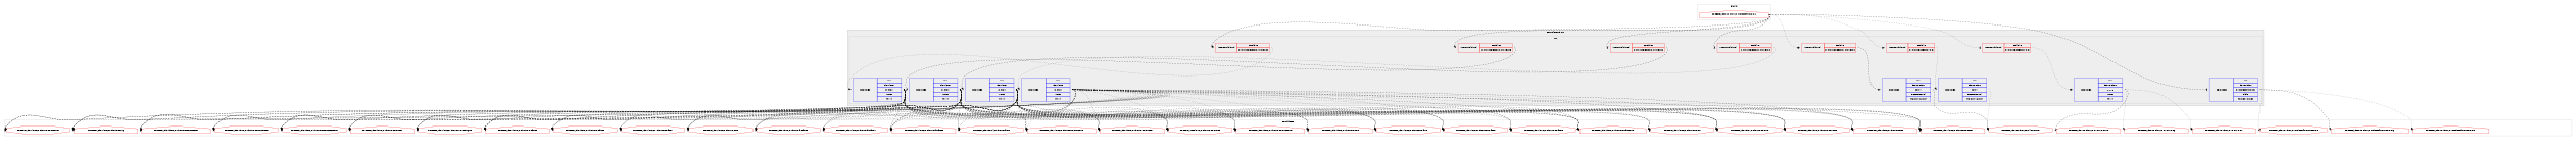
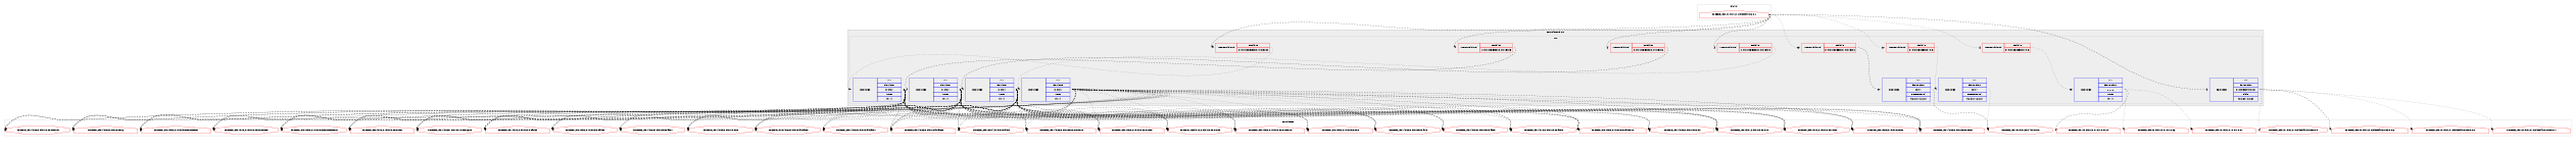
  digraph {
    compound=true
    concentrate=true
    fontname=Helvetica
    fontsize=10
    newrank=true
    rankdir=TB
    ranksep=1.5
    node [color=red fontname=Helvetica fontsize=10 shape=house]
    edge [arrowhead=diamond headport=w style=dotted tailport=e weight=100]
    n1 [label="portage://dev-python/pyproject-fmt-2.1.4" width=4]
    n2 [color=blue label=<<TABLE BORDER="0" CELLBORDER="1" CELLSPACING="0" CELLPADDING="4" WIDTH="220"><TR><TD ROWSPAN="6" CELLPADDING="30">pack_dep</TD></TR><TR><TD WIDTH="110">run</TD></TR><TR><TD>dev-python</TD></TR><TR><TD>pypy3</TD></TR><TR><TD>none</TD></TR><TR><TD>[[],,,,]</TD></TR></TABLE>> shape=none]
    n3 [label=<<TABLE BORDER="0" CELLBORDER="1" CELLSPACING="0" CELLPADDING="4"><TR><TD ROWSPAN="3" CELLPADDING="10">use_conditional</TD></TR><TR><TD>positive</TD></TR><TR><TD>python_targets_pypy3</TD></TR></TABLE>> shape=none]
    n4 [color=blue label=<<TABLE BORDER="0" CELLBORDER="1" CELLSPACING="0" CELLPADDING="4" WIDTH="220"><TR><TD ROWSPAN="6" CELLPADDING="30">pack_dep</TD></TR><TR><TD WIDTH="110">run</TD></TR><TR><TD>dev-python</TD></TR><TR><TD>tomli</TD></TR><TR><TD>greaterequal</TD></TR><TR><TD>[[2,0,1],,,2.0.1]</TD></TR></TABLE>> shape=none]
    n5 [label=<<TABLE BORDER="0" CELLBORDER="1" CELLSPACING="0" CELLPADDING="4"><TR><TD ROWSPAN="3" CELLPADDING="10">use_conditional</TD></TR><TR><TD>positive</TD></TR><TR><TD>python_targets_pypy3</TD></TR></TABLE>> shape=none]
    n6 [color=blue label=<<TABLE BORDER="0" CELLBORDER="1" CELLSPACING="0" CELLPADDING="4" WIDTH="220"><TR><TD ROWSPAN="6" CELLPADDING="30">pack_dep</TD></TR><TR><TD WIDTH="110">run</TD></TR><TR><TD>dev-lang</TD></TR><TR><TD>python</TD></TR><TR><TD>none</TD></TR><TR><TD>[[],,,,]</TD></TR></TABLE>> shape=none]
    n7 [label=<<TABLE BORDER="0" CELLBORDER="1" CELLSPACING="0" CELLPADDING="4"><TR><TD ROWSPAN="3" CELLPADDING="10">use_conditional</TD></TR><TR><TD>positive</TD></TR><TR><TD>python_targets_python3_10</TD></TR></TABLE>> shape=none]
    n8 [color=blue label=<<TABLE BORDER="0" CELLBORDER="1" CELLSPACING="0" CELLPADDING="4" WIDTH="220"><TR><TD ROWSPAN="6" CELLPADDING="30">pack_dep</TD></TR><TR><TD WIDTH="110">run</TD></TR><TR><TD>dev-python</TD></TR><TR><TD>tomli</TD></TR><TR><TD>greaterequal</TD></TR><TR><TD>[[2,0,1],,,2.0.1]</TD></TR></TABLE>> shape=none]
    n9 [label=<<TABLE BORDER="0" CELLBORDER="1" CELLSPACING="0" CELLPADDING="4"><TR><TD ROWSPAN="3" CELLPADDING="10">use_conditional</TD></TR><TR><TD>positive</TD></TR><TR><TD>python_targets_python3_10</TD></TR></TABLE>> shape=none]
    n10 [color=blue label=<<TABLE BORDER="0" CELLBORDER="1" CELLSPACING="0" CELLPADDING="4" WIDTH="220"><TR><TD ROWSPAN="6" CELLPADDING="30">pack_dep</TD></TR><TR><TD WIDTH="110">run</TD></TR><TR><TD>dev-lang</TD></TR><TR><TD>python</TD></TR><TR><TD>none</TD></TR><TR><TD>[[],,,,]</TD></TR></TABLE>> shape=none]
    n11 [label=<<TABLE BORDER="0" CELLBORDER="1" CELLSPACING="0" CELLPADDING="4"><TR><TD ROWSPAN="3" CELLPADDING="10">use_conditional</TD></TR><TR><TD>positive</TD></TR><TR><TD>python_targets_python3_11</TD></TR></TABLE>> shape=none]
    n12 [color=blue label=<<TABLE BORDER="0" CELLBORDER="1" CELLSPACING="0" CELLPADDING="4" WIDTH="220"><TR><TD ROWSPAN="6" CELLPADDING="30">pack_dep</TD></TR><TR><TD WIDTH="110">run</TD></TR><TR><TD>dev-lang</TD></TR><TR><TD>python</TD></TR><TR><TD>none</TD></TR><TR><TD>[[],,,,]</TD></TR></TABLE>> shape=none]
    n13 [label=<<TABLE BORDER="0" CELLBORDER="1" CELLSPACING="0" CELLPADDING="4"><TR><TD ROWSPAN="3" CELLPADDING="10">use_conditional</TD></TR><TR><TD>positive</TD></TR><TR><TD>python_targets_python3_12</TD></TR></TABLE>> shape=none]
    n14 [color=blue label=<<TABLE BORDER="0" CELLBORDER="1" CELLSPACING="0" CELLPADDING="4" WIDTH="220"><TR><TD ROWSPAN="6" CELLPADDING="30">pack_dep</TD></TR><TR><TD WIDTH="110">run</TD></TR><TR><TD>dev-lang</TD></TR><TR><TD>python</TD></TR><TR><TD>none</TD></TR><TR><TD>[[],,,,]</TD></TR></TABLE>> shape=none]
    n15 [label=<<TABLE BORDER="0" CELLBORDER="1" CELLSPACING="0" CELLPADDING="4"><TR><TD ROWSPAN="3" CELLPADDING="10">use_conditional</TD></TR><TR><TD>positive</TD></TR><TR><TD>python_targets_python3_13</TD></TR></TABLE>> shape=none]
    n16 [color=blue label=<<TABLE BORDER="0" CELLBORDER="1" CELLSPACING="0" CELLPADDING="4" WIDTH="220"><TR><TD ROWSPAN="6" CELLPADDING="30">pack_dep</TD></TR><TR><TD WIDTH="110">run</TD></TR><TR><TD>dev-python</TD></TR><TR><TD>pyproject-fmt-rust</TD></TR><TR><TD>tilde</TD></TR><TR><TD>[[1,1,5],,,1.1.5]</TD></TR></TABLE>> shape=none]
    n17 [label="portage://dev-python/pypy3-7.3.17-r1" width=4]
    n18 [label="portage://dev-python/pypy3-7.3.17" width=4]
    n19 [label="portage://dev-python/pypy3-7.3.16" width=4]
    n20 [label="portage://dev-python/tomli-2.0.1-r1" shape=octagon width=4]
    n21 [label="portage://dev-lang/python-3.13.0_rc2" width=4]
    n22 [label="portage://dev-lang/python-3.13.0_rc1_p3-r1" shape=octagon width=4]
    n23 [label="portage://dev-lang/python-3.13.0_rc1_p3" shape=octagon width=4]
    n24 [label="portage://dev-lang/python-3.13.0_rc1_p2" width=4]
    n25 [label="portage://dev-lang/python-3.12.6" width=4]
    n26 [label="portage://dev-lang/python-3.12.5_p1-r1" shape=octagon width=4]
    n27 [label="portage://dev-lang/python-3.12.5_p1" width=4]
    n28 [label="portage://dev-lang/python-3.12.5" width=4]
    n29 [label="portage://dev-lang/python-3.12.4_p3" shape=octagon width=4]
    n30 [label="portage://dev-dev/python-3.12.3-r1" shape=octagon width=4]
    n31 [label="portage://dev-lang/python-3.11.10" shape=octagon width=4]
    n32 [label="portage://dev-lang/python-3.11.9_p2-r1" width=4]
    n33 [label="portage://dev-lang/python-3.11.9_p2" shape=octagon width=4]
    n34 [label="portage://dev-lang/python-3.11.9_p1" shape=octagon width=4]
    n35 [label="portage://dev-lang/python-3.11.9-r1" shape=octagon width=4]
    n36 [label="portage://dev-lang/python-3.10.15" width=4]
    n37 [label="portage://dev-lang/python-3.10.14_p3-r1" width=4]
    n38 [label="portage://use-lang/python-3.10.14_p3" shape=octagon width=4]
    n39 [label="portage://dev-lang/python-3.10.14_p2" width=4]
    n40 [label="portage://dev-lang/python-3.10.54_p1-r1" width=4]
    n41 [label="portage://dev-tomli/python-3.9.20" shape=octagon width=4]
    n42 [label="portage://dev-lang/python-3.9.19_p5" width=4]
    n43 [label="portage://dev-lang/python-3.9.19_p4" shape=octagon width=4]
-   n44 [label="portage://dev-lang/python-3.9.19_p3" shape=octagon width=4]
+   n44 [label="portage://lang-lang/python-3.9.19_p3" shape=octagon width=4]
    n45 [label="portage://dev-lang/python-3.8.20" shape=octagon width=4]
    n46 [label="portage://dev-lang/python-3.8.19_p4" shape=octagon width=4]
    n47 [label="portage://dev-lang/python-3.8.19_p3" shape=octagon width=4]
    n48 [label="portage://dev-lang/python-3.8.19_p2" width=4]
    n49 [label="portage://dev-lang/python-2.7.18_p16-r2" shape=octagon width=4]
    n50 [label="portage://dev-python/pyproject-fmt-rust-1.1.6" width=4]
    n51 [label="portage://dev-python/pyproject-fmt-rust-1.1.5" shape=octagon width=4]
+   n52 [label="portage://dev-python/pyproject-fmt-rust-1.1.4" width=4]
    n53 [label="portage://dev-python/pyproject-fmt-rust-1.1.3" width=4]
    subgraph cluster_1 {
      color=gray
      label=<<i>ebuild</i>>
      n1
    }
    subgraph cluster_2 {
      color=gray
      label=<<i>dependencies</i>>
      subgraph cluster_3 {
        color=gray
        fillcolor="#eeeeee"
        label=<<i>compile</i>>
        style=filled
      }
      subgraph cluster_4 {
        color=gray
        fillcolor="#eeeeee"
        label=<<i>compile and run</i>>
        style=filled
      }
      subgraph cluster_5 {
        color=gray
        fillcolor="#eeeeee"
        label=<<i>run</i>>
        style=filled
        subgraph sub_6 {
          color=gray
          fillcolor="#eeeeee"
          label=<<i>run</i>>
          style=filled
          n3
          subgraph sub_7 {
            color=gray
            fillcolor="#eeeeee"
            label=<<i>run</i>>
            style=filled
            n2
          }
        }
        subgraph sub_8 {
          color=gray
          fillcolor="#eeeeee"
          label=<<i>run</i>>
          style=filled
          n5
          subgraph sub_9 {
            color=gray
            fillcolor="#eeeeee"
            label=<<i>run</i>>
            style=filled
            n4
          }
        }
        subgraph sub_10 {
          color=gray
          fillcolor="#eeeeee"
          label=<<i>run</i>>
          style=filled
          n7
          subgraph sub_11 {
            color=gray
            fillcolor="#eeeeee"
            label=<<i>run</i>>
            style=filled
            n6
          }
        }
        subgraph sub_12 {
          color=gray
          fillcolor="#eeeeee"
          label=<<i>run</i>>
          style=filled
          n9
          subgraph sub_13 {
            color=gray
            fillcolor="#eeeeee"
            label=<<i>run</i>>
            style=filled
            n8
          }
        }
        subgraph sub_14 {
          color=gray
          fillcolor="#eeeeee"
          label=<<i>run</i>>
          style=filled
          n11
          subgraph sub_15 {
            color=gray
            fillcolor="#eeeeee"
            label=<<i>run</i>>
            style=filled
            n10
          }
        }
        subgraph sub_16 {
          color=gray
          fillcolor="#eeeeee"
          label=<<i>run</i>>
          style=filled
          n13
          subgraph sub_17 {
            color=gray
            fillcolor="#eeeeee"
            label=<<i>run</i>>
            style=filled
            n12
          }
        }
        subgraph sub_18 {
          color=gray
          fillcolor="#eeeeee"
          label=<<i>run</i>>
          style=filled
          n15
          subgraph sub_19 {
            color=gray
            fillcolor="#eeeeee"
            label=<<i>run</i>>
            style=filled
            n14
          }
        }
        subgraph sub_20 {
          color=gray
          fillcolor="#eeeeee"
          label=<<i>run</i>>
          style=filled
          n16
        }
      }
    }
    subgraph cluster_21 {
      color=gray
      label=<<i>candidates</i>>
      rank=same
      subgraph sub_22 {
        color=black
        label=<<i>candidates</i>>
        nodesep=1
        rank=same
        n17
        n18
        n19
      }
      subgraph sub_23 {
        color=black
        label=<<i>candidates</i>>
        nodesep=1
        rank=same
        n20
      }
      subgraph sub_24 {
        color=black
        label=<<i>candidates</i>>
        nodesep=1
        rank=same
        n21
        n22
        n23
        n24
        n25
        n26
        n27
        n28
        n29
        n30
        n31
        n32
        n33
        n34
        n35
        n36
        n37
        n38
        n39
        n40
        n41
        n42
        n43
        n44
        n45
        n46
        n47
        n48
        n49
      }
      subgraph sub_25 {
        color=black
        label=<<i>candidates</i>>
        nodesep=1
        rank=same
        n20
      }
      subgraph sub_26 {
        color=black
        label=<<i>candidates</i>>
        nodesep=1
        rank=same
        n21
        n22
        n23
        n24
        n25
        n26
        n27
        n28
        n29
        n30
        n31
        n32
        n33
        n34
        n35
        n36
        n37
        n38
        n39
        n40
        n41
        n42
        n43
        n44
        n45
        n46
        n47
        n48
        n49
      }
      subgraph sub_27 {
        color=black
        label=<<i>candidates</i>>
        nodesep=1
        rank=same
        n21
        n22
        n23
        n24
        n25
        n26
        n27
        n28
        n29
        n30
        n31
        n32
        n33
        n34
        n35
        n36
        n37
        n38
        n39
        n40
        n41
        n42
        n43
        n44
        n45
        n46
        n47
        n48
        n49
      }
      subgraph sub_28 {
        color=black
        label=<<i>candidates</i>>
        nodesep=1
        rank=same
        n21
        n22
        n23
        n24
        n25
        n26
        n27
        n28
        n29
        n30
        n31
        n32
        n33
        n34
        n35
        n36
        n37
        n38
        n39
        n40
        n41
        n42
        n43
        n44
        n45
        n46
        n47
        n48
        n49
      }
      subgraph sub_29 {
        color=black
        label=<<i>candidates</i>>
        nodesep=1
        rank=same
        n50
        n51
+       n52
        n53
      }
    }
    n1 -> n3 [arrowhead=tee weight=20]
    n1 -> n5 [arrowhead=normal weight=20]
    n1 -> n7 [style=dashed weight=20]
    n1 -> n9 [weight=20]
    n1 -> n11 [arrowhead=tee style=dashed weight=20]
    n1 -> n13 [arrowhead=tee style=dashed weight=20]
    n1 -> n15 [arrowhead=normal style=dashed weight=20]
    n1 -> n16 [arrowhead=tee style=dashed weight=20]
    n2 -> n17 [arrowhead=tee style=dashed]
    n2 -> n18
    n2 -> n19 [arrowhead=normal]
    n3 -> n2 [weight=20]
    n4 -> n20
    n5 -> n4 [arrowhead=normal weight=20]
    n6 -> n21 [arrowhead=normal style=dashed]
    n6 -> n22 [arrowhead=normal style=dashed]
    n6 -> n23 [arrowhead=normal style=dashed]
    n6 -> n24 [arrowhead=tee]
    n6 -> n25 [style=dashed]
    n6 -> n26 [arrowhead=tee]
    n6 -> n27 [arrowhead=tee]
    n6 -> n28 [arrowhead=normal style=dashed]
    n6 -> n29 [style=dashed]
    n6 -> n30 [arrowhead=normal style=dashed]
    n6 -> n31 [arrowhead=normal]
    n6 -> n32 [arrowhead=normal style=dashed]
    n6 -> n33 [arrowhead=tee]
    n6 -> n34 [arrowhead=normal]
    n6 -> n35 [style=dashed]
    n6 -> n36 [arrowhead=normal]
    n6 -> n37 [arrowhead=tee]
    n6 -> n38 [arrowhead=normal style=dashed]
    n6 -> n39 [style=dashed]
    n6 -> n40 [arrowhead=tee]
    n6 -> n41 [arrowhead=tee]
    n6 -> n42 [style=dashed]
    n6 -> n43
    n6 -> n44 [arrowhead=tee style=dashed]
    n6 -> n45
    n6 -> n46 [arrowhead=normal]
    n6 -> n47 [arrowhead=normal]
    n6 -> n48 [style=dashed]
    n6 -> n49 [arrowhead=normal style=dashed]
    n7 -> n6 [arrowhead=normal weight=20]
    n8 -> n20 [style=dashed]
    n9 -> n8 [arrowhead=normal style=dashed weight=20]
    n10 -> n21 [arrowhead=tee]
    n10 -> n22 [arrowhead=normal style=dashed]
    n10 -> n23 [arrowhead=tee]
    n10 -> n24 [arrowhead=normal]
    n10 -> n25 [arrowhead=normal]
    n10 -> n26 [arrowhead=tee]
    n10 -> n27 [arrowhead=tee style=dashed]
    n10 -> n28 [style=dashed]
    n10 -> n29
    n10 -> n30 [style=dashed]
    n10 -> n31 [arrowhead=tee]
    n10 -> n32 [arrowhead=normal style=dashed]
    n10 -> n33
    n10 -> n34
    n10 -> n35
    n10 -> n36
    n10 -> n37 [arrowhead=normal]
    n10 -> n38
    n10 -> n39 [arrowhead=normal]
    n10 -> n40 [arrowhead=tee]
    n10 -> n41 [arrowhead=normal]
    n10 -> n42 [style=dashed]
    n10 -> n43 [arrowhead=tee]
    n10 -> n44 [arrowhead=tee]
    n10 -> n45 [arrowhead=normal style=dashed]
    n10 -> n46 [arrowhead=normal]
    n10 -> n47
    n10 -> n48
    n10 -> n49 [arrowhead=tee style=dashed]
    n11 -> n10 [arrowhead=normal weight=20]
    n12 -> n21
    n12 -> n22
    n12 -> n23 [arrowhead=normal]
    n12 -> n24 [arrowhead=tee style=dashed]
    n12 -> n25 [style=dashed]
    n12 -> n26 [style=dashed]
    n12 -> n27 [style=dashed]
    n12 -> n28 [arrowhead=normal]
    n12 -> n29 [style=dashed]
    n12 -> n30 [style=dashed]
    n12 -> n31
    n12 -> n32 [style=dashed]
    n12 -> n33 [arrowhead=normal]
    n12 -> n34 [arrowhead=tee style=dashed]
    n12 -> n35 [arrowhead=tee style=dashed]
    n12 -> n36 [arrowhead=tee style=dashed]
    n12 -> n37 [style=dashed]
    n12 -> n38 [arrowhead=normal style=dashed]
    n12 -> n39
    n12 -> n40 [style=dashed]
    n12 -> n41 [arrowhead=normal]
    n12 -> n42 [arrowhead=tee style=dashed]
    n12 -> n43
    n12 -> n44
    n12 -> n45 [arrowhead=tee]
    n12 -> n46 [arrowhead=tee]
    n12 -> n47 [arrowhead=normal style=dashed]
    n12 -> n48 [arrowhead=normal style=dashed]
    n12 -> n49 [arrowhead=tee]
    n13 -> n12 [arrowhead=normal style=dashed weight=20]
    n14 -> n21 [style=dashed]
    n14 -> n22 [arrowhead=tee]
    n14 -> n23
    n14 -> n24 [arrowhead=tee style=dashed]
    n14 -> n25 [arrowhead=tee]
    n14 -> n26 [arrowhead=tee]
    n14 -> n27 [style=dashed]
    n14 -> n28
    n14 -> n29 [arrowhead=normal style=dashed]
    n14 -> n30 [arrowhead=tee style=dashed]
    n14 -> n31 [arrowhead=tee style=dashed]
    n14 -> n32 [arrowhead=normal style=dashed]
    n14 -> n33 [arrowhead=tee style=dashed]
    n14 -> n34 [arrowhead=normal]
    n14 -> n35 [arrowhead=normal]
    n14 -> n36 [arrowhead=tee]
    n14 -> n37 [arrowhead=tee]
    n14 -> n38 [arrowhead=tee]
    n14 -> n39 [arrowhead=tee style=dashed]
    n14 -> n40 [style=dashed]
    n14 -> n41 [arrowhead=tee style=dashed]
    n14 -> n42 [arrowhead=tee style=dashed]
    n14 -> n43 [arrowhead=tee]
    n14 -> n44 [arrowhead=normal style=dashed]
    n14 -> n45 [arrowhead=normal style=dashed]
    n14 -> n46
    n14 -> n47 [arrowhead=normal]
    n14 -> n48 [arrowhead=normal style=dashed]
    n14 -> n49
    n15 -> n14 [arrowhead=tee style=dashed weight=20]
    n16 -> n50 [arrowhead=normal style=dashed]
    n16 -> n51 [arrowhead=tee]
+   n16 -> n52
    n16 -> n53
  }
